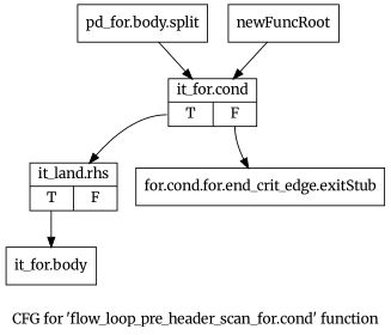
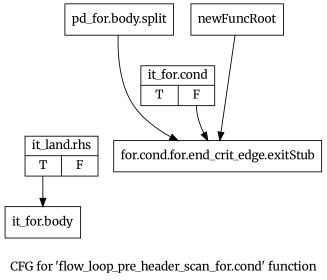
  digraph {
    fontname=Merriweather
    label="CFG for 'flow_loop_pre_header_scan_for.cond' function"
    node [fontname=Merriweather shape=record]
    edge [fontname=Merriweather]
    n1 [label="{newFuncRoot}"]
    n2 [label="{it_for.cond|{<s0>T|<s1>F}}"]
    n3 [label="{for.cond.for.end_crit_edge.exitStub}"]
    n4 [label="{it_land.rhs|{<s0>T|<s1>F}}"]
    n5 [label="{it_for.body}"]
    n6 [label="{pd_for.body.split}"]
-   n1 -> n2
+   n1 -> n3
    n2 -> n3 [tailport=s1]
-   n2 -> n4 [tailport=s0]
    n4 -> n5 [tailport=s0]
-   n6 -> n2
+   n6 -> n3
  }
